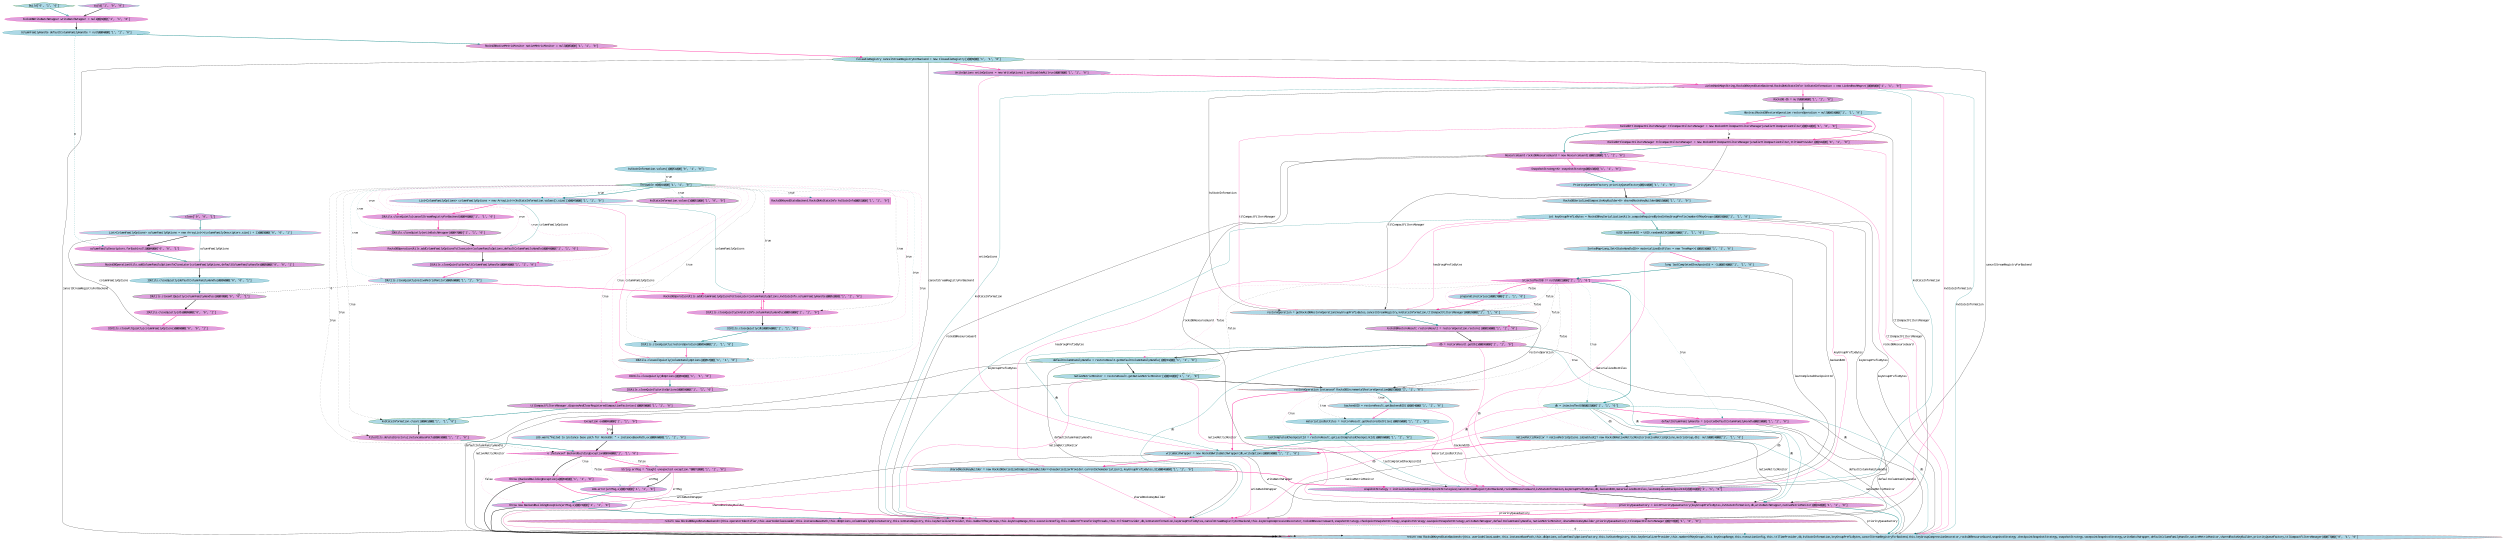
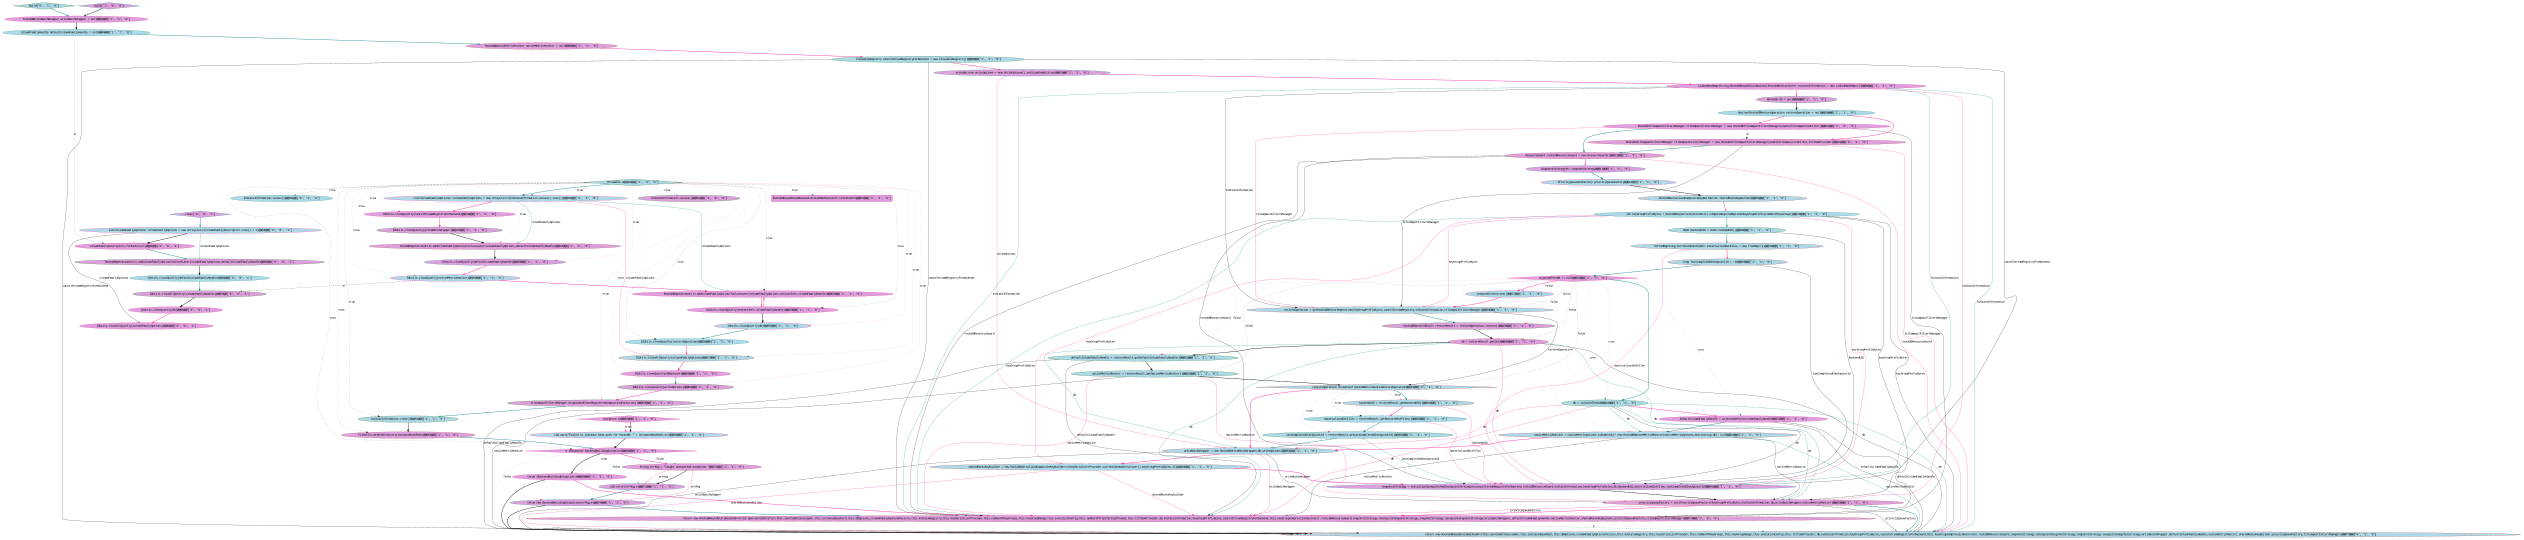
  digraph {
    fontname="Liberation Mono"
    node [color=deeppink fillcolor=plum fontname="Liberation Mono" shape=ellipse style=filled]
    edge [arrowhead=normal color=deeppink fontname="Liberation Mono" style=bold]
-   n1 [label="SnapshotStrategy<K> snapshotStrategy@@@13@@@['1', '1', '0']"]
+   n1 [color=teal label="SnapshotStrategy<K> snapshotStrategy@@@13@@@['1', '1', '0']"]
    n2 [fillcolor=lightblue label="PriorityQueueSetFactory priorityQueueFactory@@@14@@@['1', '1', '0']"]
    n3 [color=brown fillcolor=lightblue label="RocksDBSerializedCompositeKeyBuilder<K> sharedRocksKeyBuilder@@@15@@@['1', '1', '0']"]
    n4 [color=teal label="WriteOptions writeOptions = new WriteOptions().setDisableWAL(true)@@@7@@@['1', '1', '0']"]
    n5 [label="LinkedHashMap<String,RocksDBKeyedStateBackend.RocksDbKvStateInfo> kvStateInformation = new LinkedHashMap<>()@@@8@@@['1', '1', '0']"]
    n6 [color=brown fillcolor=lightblue label="writeBatchWrapper = new RocksDBWriteBatchWrapper(db,writeOptions)@@@39@@@['1', '1', '0']"]
    n7 [color=brown label="return new RocksDBKeyedStateBackend<>(this.operatorIdentifier,this.userCodeClassLoader,this.instanceBasePath,this.dbOptions,columnFamilyOptionsFactory,this.kvStateRegistry,this.keySerializerProvider,this.numberOfKeyGroups,this.keyGroupRange,this.executionConfig,this.numberOfTransferingThreads,this.ttlTimeProvider,db,kvStateInformation,keyGroupPrefixBytes,cancelStreamRegistryForBackend,this.keyGroupCompressionDecorator,rocksDBResourceGuard,snapshotStrategy.checkpointSnapshotStrategy,snapshotStrategy.savepointSnapshotStrategy,writeBatchWrapper,defaultColumnFamilyHandle,nativeMetricMonitor,sharedRocksKeyBuilder,priorityQueueFactory,ttlCompactFiltersManager)@@@77@@@['1', '0', '0']"]
    n8 [color=brown fillcolor=lightblue label="return new RocksDBKeyedStateBackend<>(this.userCodeClassLoader,this.instanceBasePath,this.dbOptions,columnFamilyOptionsFactory,this.kvStateRegistry,this.keySerializerProvider,this.numberOfKeyGroups,this.keyGroupRange,this.executionConfig,this.ttlTimeProvider,db,kvStateInformation,keyGroupPrefixBytes,cancelStreamRegistryForBackend,this.keyGroupCompressionDecorator,rocksDBResourceGuard,snapshotStrategy.checkpointSnapshotStrategy,snapshotStrategy.savepointSnapshotStrategy,writeBatchWrapper,defaultColumnFamilyHandle,nativeMetricMonitor,sharedRocksKeyBuilder,priorityQueueFactory,ttlCompactFiltersManager)@@@77@@@['0', '1', '0']"]
    n9 [color=brown label="priorityQueueFactory = initPriorityQueueFactory(keyGroupPrefixBytes,kvStateInformation,db,writeBatchWrapper,nativeMetricMonitor)@@@42@@@['1', '1', '0']"]
    n10 [color=teal label="snapshotStrategy = initializeSavepointAndCheckpointStrategies(cancelStreamRegistryForBackend,rocksDBResourceGuard,kvStateInformation,keyGroupPrefixBytes,db,backendUID,materializedSstFiles,lastCompletedCheckpointId)@@@41@@@['1', '1', '0']"]
    n11 [color=brown fillcolor=lightblue label="restoreOperation = getRocksDBRestoreOperation(keyGroupPrefixBytes,cancelStreamRegistry,kvStateInformation,ttlCompactFiltersManager)@@@28@@@['1', '1', '0']"]
    n12 [color=darkgreen label="RocksDB db = null@@@9@@@['1', '1', '0']"]
    n13 [color=brown fillcolor=lightblue label="sharedRocksKeyBuilder = new RocksDBSerializedCompositeKeyBuilder<>(keySerializerProvider.currentSchemaSerializer(),keyGroupPrefixBytes,32)@@@40@@@['1', '1', '0']"]
    n14 [label="RocksDBOperationUtils.addColumnFamilyOptionsToCloseLater(columnFamilyOptions,kvStateInfo.columnFamilyHandle)@@@52@@@['1', '1', '0']"]
    n15 [label="IOUtils.closeQuietly(kvStateInfo.columnFamilyHandle)@@@53@@@['1', '1', '0']"]
    n16 [fillcolor=lightblue label="IOUtils.closeQuietly(db)@@@55@@@['1', '1', '0']"]
    n17 [color=brown fillcolor=lightblue label="IOUtils.closeAllQuietly(columnFamilyOptions)@@@57@@@['1', '1', '0']"]
    n18 [label="IOUtils.closeQuietly(dbOptions)@@@58@@@['1', '1', '0']"]
    n19 [color=darkgreen label="IOUtils.closeQuietly(writeOptions)@@@59@@@['1', '1', '0']"]
    n20 [color=darkgreen label="ttlCompactFiltersManager.disposeAndClearRegisteredCompactionFactories()@@@60@@@['1', '1', '0']"]
    n21 [color=darkgreen fillcolor=lightblue label="kvStateInformation.clear()@@@61@@@['1', '1', '0']"]
    n22 [color=brown label="FileUtils.deleteDirectory(instanceBasePath)@@@63@@@['1', '1', '0']"]
    n23 [color=teal label="close['0', '0', '1']" shape=diamond]
    n24 [fillcolor=lightblue label="List<ColumnFamilyOptions> columnFamilyOptions = new ArrayList<>(columnFamilyDescriptors.size() + 1)@@@3@@@['0', '0', '1']"]
    n25 [label="columnFamilyDescriptors.forEach(null)@@@4@@@['0', '0', '1']"]
    n26 [color=darkgreen label="RocksDBOperationUtils.addColumnFamilyOptionsToCloseLater(columnFamilyOptions,defaultColumnFamilyHandle)@@@5@@@['0', '0', '1']"]
    n27 [label="IOUtils.closeAllQuietly(columnFamilyOptions)@@@9@@@['0', '0', '1']"]
    n28 [label="e instanceof BackendBuildingException@@@68@@@['1', '1', '0']" shape=diamond]
    n29 [label="throw (BackendBuildingException)e@@@69@@@['1', '1', '0']"]
    n30 [color=teal label="throw new BackendBuildingException(errMsg,e)@@@74@@@['1', '1', '0']"]
    n31 [color=teal label="LOG.error(errMsg,e)@@@73@@@['1', '1', '0']"]
    n32 [color=brown label="String errMsg = \"Caught unexpected exception.\"@@@72@@@['1', '1', '0']"]
    n33 [color=darkgreen fillcolor=lightblue label="db = injectedTestDB@@@22@@@['1', '1', '0']"]
    n34 [color=brown fillcolor=lightblue label="nativeMetricMonitor = nativeMetricOptions.isEnabled()? new RocksDBNativeMetricMonitor(nativeMetricOptions,metricGroup,db): null@@@24@@@['1', '1', '0']"]
    n35 [label="defaultColumnFamilyHandle = injectedDefaultColumnFamilyHandle@@@23@@@['1', '1', '0']"]
    n36 [color=darkgreen fillcolor=lightblue label="build['0', '1', '0']" shape=diamond]
    n37 [label="RocksDBWriteBatchWrapper writeBatchWrapper = null@@@3@@@['1', '1', '0']"]
    n38 [color=teal fillcolor=lightblue label="ColumnFamilyHandle defaultColumnFamilyHandle = null@@@4@@@['1', '1', '0']"]
    n39 [label="injectedTestDB != null@@@21@@@['1', '1', '0']" shape=diamond]
    n40 [color=brown label="db = restoreResult.getDb()@@@30@@@['1', '1', '0']"]
    n41 [color=brown fillcolor=lightblue label="restoreOperation instanceof RocksDBIncrementalRestoreOperation@@@33@@@['1', '1', '0']" shape=diamond]
    n42 [color=darkgreen label="RocksDBRestoreResult restoreResult = restoreOperation.restore()@@@29@@@['1', '1', '0']"]
    n43 [fillcolor=lightblue label="prepareDirectories()@@@27@@@['1', '1', '0']"]
    n44 [color=darkgreen fillcolor=lightblue label="nativeMetricMonitor = restoreResult.getNativeMetricMonitor()@@@32@@@['1', '1', '0']"]
    n45 [color=darkgreen fillcolor=lightblue label="defaultColumnFamilyHandle = restoreResult.getDefaultColumnFamilyHandle()@@@31@@@['1', '1', '0']"]
    n46 [color=brown fillcolor=lightblue label="backendUID = restoreResult.getBackendUID()@@@34@@@['1', '1', '0']"]
    n47 [color=teal fillcolor=lightblue label="materializedSstFiles = restoreResult.getRestoredSstFiles()@@@35@@@['1', '1', '0']"]
    n48 [color=darkgreen fillcolor=lightblue label="lastCompletedCheckpointId = restoreResult.getLastCompletedCheckpointId()@@@36@@@['1', '1', '0']"]
    n49 [color=darkgreen label="kvStateInformation.values()@@@51@@@['1', '0', '0']"]
    n50 [color=teal fillcolor=lightblue label="AbstractRocksDBRestoreOperation restoreOperation = null@@@10@@@['1', '1', '0']"]
    n51 [color=brown label="RocksDbTtlCompactFiltersManager ttlCompactFiltersManager = new RocksDbTtlCompactFiltersManager(enableTtlCompactionFilter,ttlTimeProvider)@@@11@@@['0', '1', '0']"]
    n52 [color=brown label="ResourceGuard rocksDBResourceGuard = new ResourceGuard()@@@12@@@['1', '1', '0']"]
    n53 [color=teal fillcolor=lightblue label="IOUtils.closeQuietly(restoreOperation)@@@56@@@['1', '1', '0']"]
    n54 [color=darkgreen label="IOUtils.closeQuietly(writeBatchWrapper)@@@47@@@['1', '1', '0']"]
    n55 [color=brown label="RocksDBOperationUtils.addColumnFamilyOptionsToCloseLater(columnFamilyOptions,defaultColumnFamilyHandle)@@@48@@@['1', '1', '0']"]
    n56 [color=teal label="IOUtils.closeQuietly(defaultColumnFamilyHandle)@@@49@@@['1', '1', '0']"]
    n57 [label="Exception ex@@@65@@@['1', '1', '0']" shape=diamond]
    n58 [fillcolor=lightblue label="LOG.warn(\"Failed to instance base path for RocksDB: \" + instanceBasePath,ex)@@@66@@@['1', '1', '0']"]
    n59 [color=teal fillcolor=lightblue label="IOUtils.closeQuietly(defaultColumnFamilyHandle)@@@6@@@['0', '0', '1']"]
    n60 [label="RocksDBKeyedStateBackend.RocksDbKvStateInfo kvStateInfo@@@51@@@['1', '1', '0']" shape=box]
    n61 [color=darkgreen fillcolor=lightblue label="UUID backendUID = UUID.randomUUID()@@@18@@@['1', '1', '0']"]
    n62 [color=brown fillcolor=lightblue label="SortedMap<Long,Set<StateHandleID>> materializedSstFiles = new TreeMap<>()@@@19@@@['1', '1', '0']"]
    n63 [color=brown fillcolor=lightblue label="long lastCompletedCheckpointId = -1L@@@20@@@['1', '1', '0']"]
    n64 [label="RocksDbTtlCompactFiltersManager ttlCompactFiltersManager = new RocksDbTtlCompactFiltersManager(enableTtlCompactionFilter)@@@11@@@['1', '0', '0']"]
    n65 [color=brown label="RocksDBNativeMetricMonitor nativeMetricMonitor = null@@@5@@@['1', '1', '0']"]
    n66 [label="IOUtils.closeQuietly(cancelStreamRegistryForBackend)@@@46@@@['1', '1', '0']"]
    n67 [fillcolor=lightblue label="IOUtils.closeQuietly(nativeMetricMonitor)@@@50@@@['1', '1', '0']"]
    n68 [color=darkgreen label="IOUtils.closeAllQuietly(columnFamilyHandles)@@@7@@@['0', '0', '1']"]
    n69 [label="IOUtils.closeQuietly(db)@@@8@@@['0', '0', '1']"]
    n70 [color=teal fillcolor=lightblue label="int keyGroupPrefixBytes = RocksDBKeySerializationUtils.computeRequiredBytesInKeyGroupPrefix(numberOfKeyGroups)@@@16@@@['1', '1', '0']"]
    n71 [color=teal label="build['1', '0', '0']" shape=diamond]
    n72 [color=teal fillcolor=lightblue label="kvStateInformation.values()@@@51@@@['0', '1', '0']"]
    n73 [color=darkgreen fillcolor=lightblue label="CloseableRegistry cancelStreamRegistryForBackend = new CloseableRegistry()@@@6@@@['1', '1', '0']"]
    n74 [color=darkgreen fillcolor=lightblue label="Throwable e@@@44@@@['1', '1', '0']" shape=diamond]
    n75 [fillcolor=lightblue label="List<ColumnFamilyOptions> columnFamilyOptions = new ArrayList<>(kvStateInformation.values().size())@@@45@@@['1', '1', '0']"]
    n1 -> n2 [color=teal]
    n2 -> n3 [color=black]
    n3 -> n70 [arrowhead=onormal]
    n4 -> n5 [arrowhead=onormal]
    n4 -> n6 [arrowhead=onormal label=writeOptions style=solid]
    n5 -> n7 [color=teal label=kvStateInformation style=solid]
    n5 -> n8 [arrowhead=onormal color=teal label=kvStateInformation style=solid]
    n5 -> n9 [arrowhead=onormal label=kvStateInformation style=solid]
    n5 -> n10 [arrowhead=onormal color=teal label=kvStateInformation style=solid]
    n5 -> n11 [color=black label=kvStateInformation style=solid]
    n5 -> n12 [arrowhead=onormal]
    n6 -> n7 [label=writeBatchWrapper style=solid]
    n6 -> n8 [color=black label=writeBatchWrapper style=solid]
    n6 -> n9 [arrowhead=onormal color=black label=writeBatchWrapper style=solid]
    n6 -> n13
    n7 -> n8 [color=teal label=0 style=dashed]
    n9 -> n7 [arrowhead=onormal label=priorityQueueFactory style=solid]
    n9 -> n7
    n9 -> n8 [arrowhead=onormal color=black label=priorityQueueFactory style=solid]
    n9 -> n8 [color=teal]
    n10 -> n9 [color=black]
    n11 -> n41 [color=black label=restoreOperation style=solid]
    n11 -> n42 [color=teal]
    n12 -> n50 [color=black]
    n13 -> n7 [label=sharedRocksKeyBuilder style=solid]
    n13 -> n8 [label=sharedRocksKeyBuilder style=solid]
    n13 -> n10
    n14 -> n15 [arrowhead=onormal]
    n15 -> n14 [arrowhead=onormal]
    n15 -> n16 [color=black]
    n16 -> n53 [arrowhead=onormal color=teal]
    n17 -> n18
    n18 -> n19 [color=teal]
    n19 -> n20
    n20 -> n21 [arrowhead=onormal color=teal]
    n21 -> n22 [color=black]
    n22 -> n28 [arrowhead=onormal color=teal]
    n23 -> n24 [arrowhead=onormal color=teal]
    n24 -> n25 [color=black]
    n24 -> n26 [arrowhead=onormal color=teal label=columnFamilyOptions style=solid]
    n24 -> n27 [arrowhead=onormal color=black label=columnFamilyOptions style=solid]
    n25 -> n26 [arrowhead=onormal color=teal]
    n26 -> n59 [color=black]
    n28 -> n29 [arrowhead=onormal label=true style=dotted]
    n28 -> n29 [arrowhead=onormal color=black]
    n28 -> n30 [label=false style=dotted]
    n28 -> n31 [arrowhead=onormal color=teal label=false style=dotted]
    n28 -> n32 [arrowhead=onormal color=teal label=false style=dotted]
    n28 -> n32 [arrowhead=onormal]
    n29 -> n7 [arrowhead=onormal]
    n29 -> n8 [color=black]
    n30 -> n7 [arrowhead=onormal color=teal]
    n30 -> n8 [color=black]
    n31 -> n30 [color=teal]
    n32 -> n30 [arrowhead=onormal label=errMsg style=solid]
    n32 -> n31 [arrowhead=onormal label=errMsg style=solid]
    n32 -> n31 [arrowhead=onormal color=black]
    n33 -> n6 [label=db style=solid]
    n33 -> n7 [label=db style=solid]
    n33 -> n8 [color=teal label=db style=solid]
    n33 -> n9 [color=teal label=db style=solid]
    n33 -> n10 [color=black label=db style=solid]
    n33 -> n34 [color=teal label=db style=solid]
    n33 -> n35 [arrowhead=onormal]
    n34 -> n6
    n34 -> n7 [arrowhead=onormal color=black label=nativeMetricMonitor style=solid]
    n34 -> n8 [arrowhead=onormal color=teal label=nativeMetricMonitor style=solid]
    n34 -> n9 [color=black label=nativeMetricMonitor style=solid]
    n35 -> n7 [arrowhead=onormal color=black label=defaultColumnFamilyHandle style=solid]
    n35 -> n8 [arrowhead=onormal color=black label=defaultColumnFamilyHandle style=solid]
    n35 -> n34 [color=teal]
    n36 -> n37 [arrowhead=onormal color=teal]
    n37 -> n38 [color=black]
    n38 -> n25 [color=teal label=0 style=dashed]
    n38 -> n65 [arrowhead=onormal color=teal]
    n39 -> n11 [arrowhead=onormal color=black label=false style=dotted]
    n39 -> n33 [color=teal label=true style=dotted]
    n39 -> n33 [color=teal]
    n39 -> n34 [arrowhead=onormal label=true style=dotted]
    n39 -> n35 [color=teal label=true style=dotted]
    n39 -> n40 [arrowhead=onormal color=black label=false style=dotted]
    n39 -> n41 [arrowhead=onormal color=black label=false style=dotted]
    n39 -> n42 [label=false style=dotted]
    n39 -> n43
    n39 -> n43 [arrowhead=onormal label=false style=dotted]
    n39 -> n44 [arrowhead=onormal color=black label=false style=dotted]
    n39 -> n45 [label=false style=dotted]
    n40 -> n6 [color=teal label=db style=solid]
    n40 -> n7 [color=teal label=db style=solid]
    n40 -> n8 [arrowhead=onormal color=black label=db style=solid]
    n40 -> n9 [color=teal label=db style=solid]
    n40 -> n10 [arrowhead=onormal label=db style=solid]
    n40 -> n45 [arrowhead=onormal color=black]
    n41 -> n6
    n41 -> n46 [arrowhead=onormal label=true style=dotted]
    n41 -> n46 [color=teal]
    n41 -> n47 [color=black label=true style=dotted]
    n41 -> n48 [label=true style=dotted]
    n42 -> n40 [color=black]
    n43 -> n11
    n44 -> n7 [label=nativeMetricMonitor style=solid]
    n44 -> n8 [arrowhead=onormal color=black label=nativeMetricMonitor style=solid]
    n44 -> n9 [arrowhead=onormal label=nativeMetricMonitor style=solid]
    n44 -> n41 [arrowhead=onormal color=black]
    n45 -> n7 [color=black label=defaultColumnFamilyHandle style=solid]
    n45 -> n8 [color=black label=defaultColumnFamilyHandle style=solid]
    n45 -> n44 [color=black]
    n46 -> n10 [label=backendUID style=solid]
    n46 -> n47 [arrowhead=onormal]
    n47 -> n10 [label=materializedSstFiles style=solid]
    n47 -> n48 [color=teal]
    n48 -> n6 [arrowhead=onormal color=teal]
    n48 -> n10 [arrowhead=onormal color=teal label=lastCompletedCheckpointId style=solid]
    n50 -> n51 [arrowhead=onormal]
    n50 -> n64 [arrowhead=onormal]
    n51 -> n8 [arrowhead=onormal label=ttlCompactFiltersManager style=solid]
    n51 -> n11 [color=black label=ttlCompactFiltersManager style=solid]
    n51 -> n52 [arrowhead=onormal color=teal]
    n52 -> n1 [arrowhead=onormal]
    n52 -> n7 [color=black label=rocksDBResourceGuard style=solid]
    n52 -> n8 [arrowhead=onormal label=rocksDBResourceGuard style=solid]
    n52 -> n10 [color=black label=rocksDBResourceGuard style=solid]
    n53 -> n17 [arrowhead=onormal]
    n54 -> n55 [color=black]
    n55 -> n56 [color=black]
    n56 -> n67 [arrowhead=onormal]
    n57 -> n58 [label=true style=dotted]
    n57 -> n58 [color=black]
    n58 -> n28 [color=black]
    n59 -> n68 [color=teal]
    n61 -> n10 [arrowhead=onormal color=black label=backendUID style=solid]
    n61 -> n62 [arrowhead=onormal color=teal]
    n62 -> n10 [arrowhead=onormal label=materializedSstFiles style=solid]
    n62 -> n63 [arrowhead=onormal]
    n63 -> n10 [color=black label=lastCompletedCheckpointId style=solid]
    n63 -> n39 [color=teal]
    n64 -> n7 [arrowhead=onormal color=black label=ttlCompactFiltersManager style=solid]
    n64 -> n11 [arrowhead=onormal label=ttlCompactFiltersManager style=solid]
    n64 -> n51 [color=black label=0 style=dashed]
    n64 -> n52 [color=teal]
    n65 -> n73
    n66 -> n54
    n67 -> n14
    n67 -> n68 [arrowhead=onormal color=black label=0 style=dashed]
    n68 -> n69 [color=black]
    n69 -> n27 [arrowhead=onormal]
    n70 -> n7 [arrowhead=onormal color=teal label=keyGroupPrefixBytes style=solid]
    n70 -> n8 [arrowhead=onormal color=black label=keyGroupPrefixBytes style=solid]
    n70 -> n9 [color=black label=keyGroupPrefixBytes style=solid]
    n70 -> n10 [arrowhead=onormal label=keyGroupPrefixBytes style=solid]
    n70 -> n11 [arrowhead=onormal label=keyGroupPrefixBytes style=solid]
    n70 -> n13 [arrowhead=onormal label=keyGroupPrefixBytes style=solid]
    n70 -> n61 [arrowhead=onormal color=teal]
    n71 -> n37 [arrowhead=onormal color=black]
    n73 -> n4 [arrowhead=onormal]
    n73 -> n7 [arrowhead=onormal color=black label=cancelStreamRegistryForBackend style=solid]
    n73 -> n8 [color=black label=cancelStreamRegistryForBackend style=solid]
    n73 -> n10 [arrowhead=onormal color=black label=cancelStreamRegistryForBackend style=solid]
    n74 -> n14 [color=black label=true style=dotted]
    n74 -> n15 [color=black label=true style=dotted]
    n74 -> n16 [arrowhead=onormal label=true style=dotted]
    n74 -> n17 [color=teal label=true style=dotted]
    n74 -> n18 [arrowhead=onormal label=true style=dotted]
    n74 -> n19 [arrowhead=onormal label=true style=dotted]
    n74 -> n20 [arrowhead=onormal label=true style=dotted]
    n74 -> n21 [color=black label=true style=dotted]
    n74 -> n22 [color=black label=true style=dotted]
    n74 -> n28 [color=black label=true style=dotted]
    n74 -> n49 [arrowhead=onormal color=teal label=true style=dotted]
    n74 -> n53 [color=black label=true style=dotted]
    n74 -> n54 [arrowhead=onormal color=teal label=true style=dotted]
    n74 -> n55 [arrowhead=onormal label=true style=dotted]
    n74 -> n56 [label=true style=dotted]
    n74 -> n60 [color=teal label=true style=dotted]
    n74 -> n66 [label=true style=dotted]
    n74 -> n67 [arrowhead=onormal color=teal label=true style=dotted]
-   n72 -> n74 [arrowhead=onormal color=black label=true style=dotted]
+   n74 -> n72 [arrowhead=onormal color=black label=true style=dotted]
    n74 -> n75 [color=teal label=true style=dotted]
    n74 -> n75 [color=teal]
    n75 -> n14 [arrowhead=onormal color=teal label=columnFamilyOptions style=solid]
    n75 -> n17 [arrowhead=onormal label=columnFamilyOptions style=solid]
    n75 -> n55 [arrowhead=onormal color=teal label=columnFamilyOptions style=solid]
    n75 -> n66 [arrowhead=onormal]
  }
